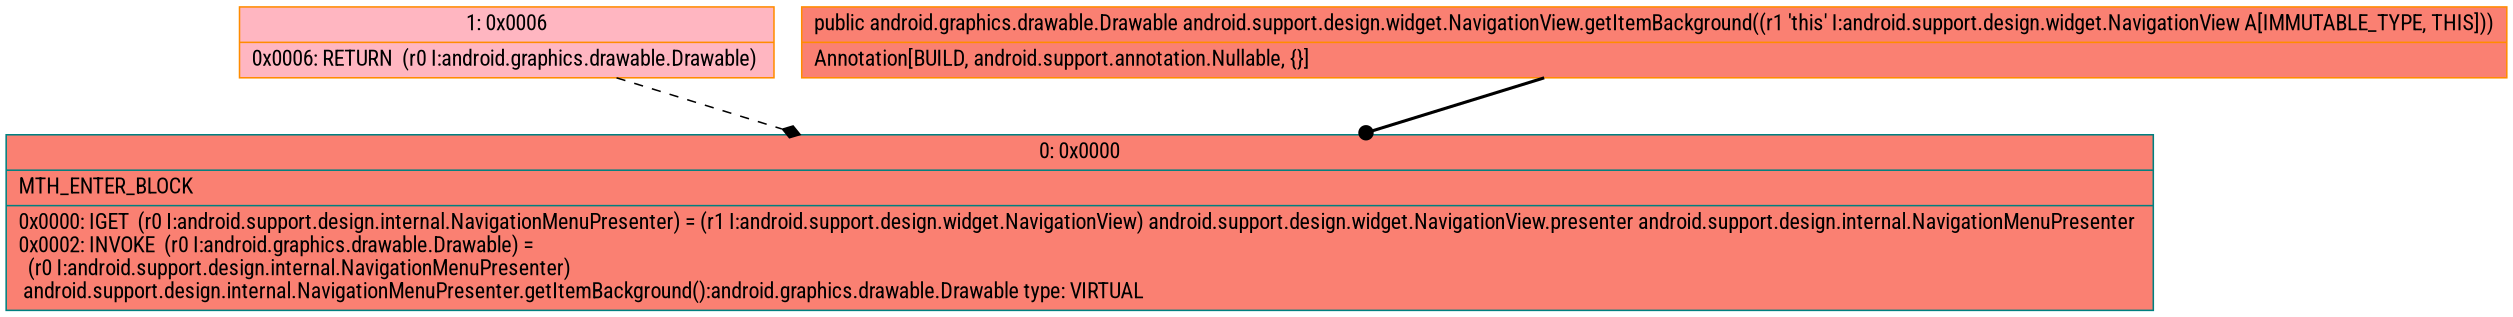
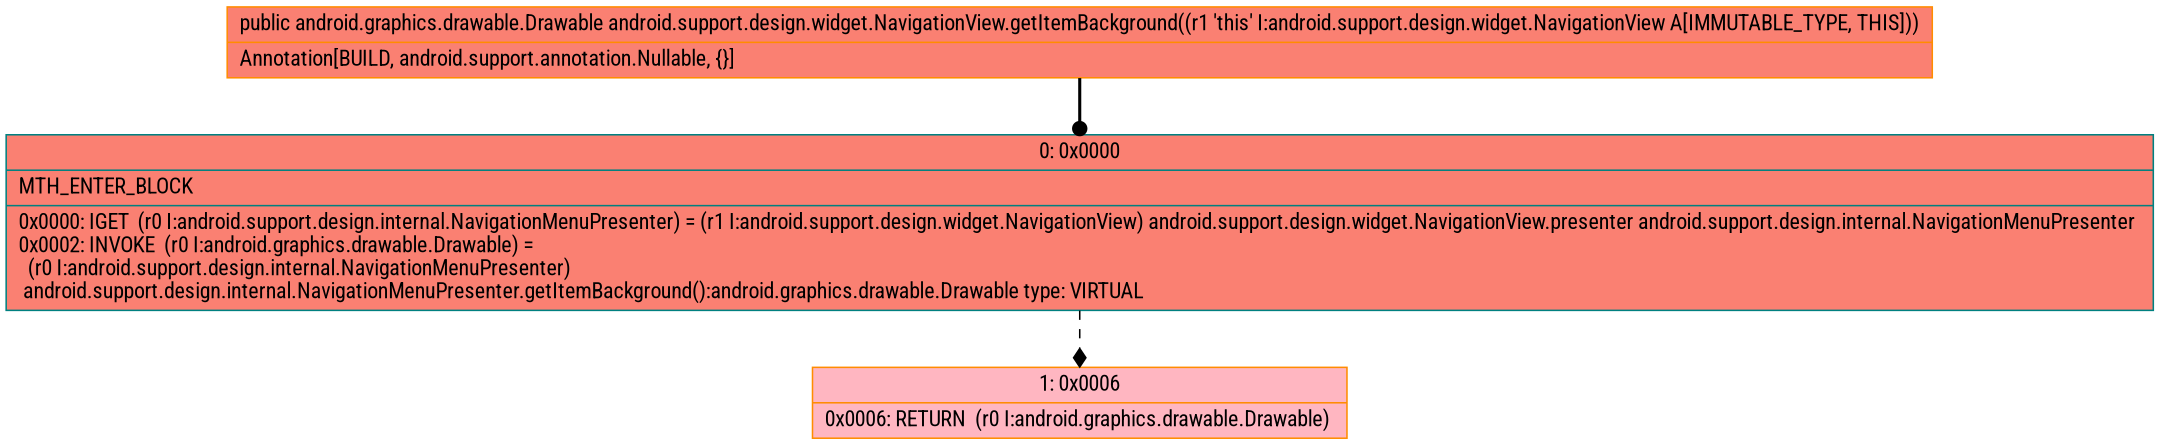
  digraph {
    fontname="Roboto Condensed"
    node [shape=record style=filled fillcolor=salmon color=darkorange fontname="Roboto Condensed"]
    edge [fontname="Roboto Condensed"]
    n1 [label="{0\:\ 0x0000|MTH_ENTER_BLOCK\l|0x0000: IGET  (r0 I:android.support.design.internal.NavigationMenuPresenter) = (r1 I:android.support.design.widget.NavigationView) android.support.design.widget.NavigationView.presenter android.support.design.internal.NavigationMenuPresenter \l0x0002: INVOKE  (r0 I:android.graphics.drawable.Drawable) = \l  (r0 I:android.support.design.internal.NavigationMenuPresenter)\l android.support.design.internal.NavigationMenuPresenter.getItemBackground():android.graphics.drawable.Drawable type: VIRTUAL \l}" color=teal]
    n2 [label="{1\:\ 0x0006|0x0006: RETURN  (r0 I:android.graphics.drawable.Drawable) \l}" fillcolor=lightpink]
    n3 [label="{public android.graphics.drawable.Drawable android.support.design.widget.NavigationView.getItemBackground((r1 'this' I:android.support.design.widget.NavigationView A[IMMUTABLE_TYPE, THIS]))  | Annotation[BUILD, android.support.annotation.Nullable, \{\}]\l}"]
-   n2 -> n1 [style=dashed arrowhead=diamond]
+   n1 -> n2 [style=dashed arrowhead=diamond]
    n3 -> n1 [style=bold arrowhead=dot]
  }
